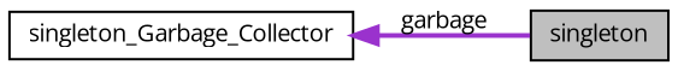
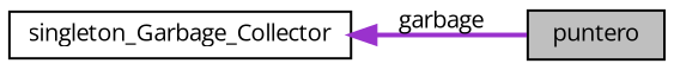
  digraph {
    rankdir=LR
    fontname="Open Sans"
    node [color=black fontname="Open Sans" fontsize=10 shape=record style=filled]
-   n1 [fillcolor=grey75 fontcolor=black height=0.2 label=singleton width=0.4]
+   n1 [fillcolor=grey75 fontcolor=black height=0.2 label=puntero width=0.4]
    n2 [fillcolor=white height=0.2 label=singleton_Garbage_Collector width=0.4]
    n2 -> n1 [color=darkorchid3 dir=back fontname="Open Sans" fontsize=10 label=" garbage" labelfontname=Helvetica labelfontsize=10 style=bold]
  }
